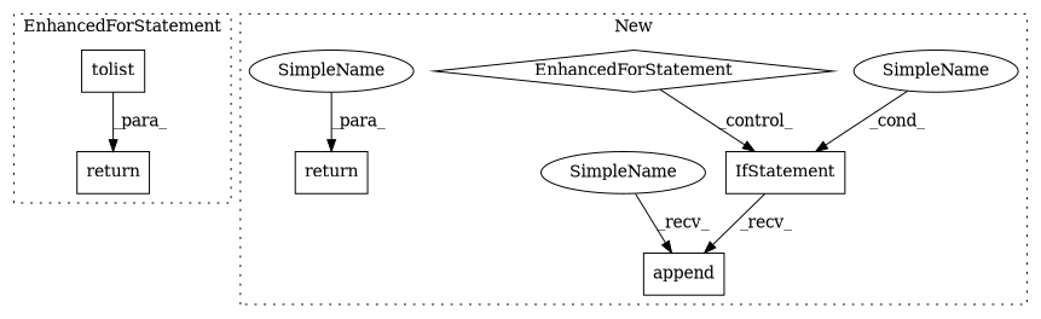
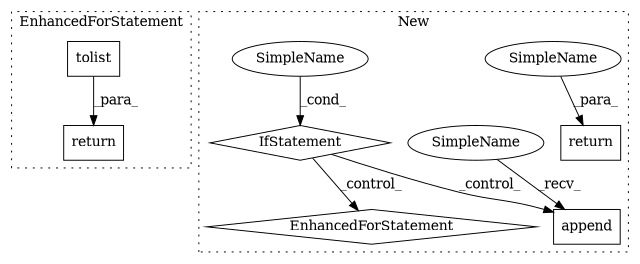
  digraph {
    node [a=42 l=10 shape=box]
    n1 [a=32 l=8 label=tolist s=1175]
    n2 [a=41 l=7 label=return s=1149]
    n3 [a=32 l="7,1" label=append s="1704,1722"]
-   n4 [a=25 l="4,2" label=IfStatement s="1545,1559"]
+   n4 [a=25 l="4,2" label=IfStatement s="1545,1559" shape=diamond]
    n5 [a=41 l=7 label=return s=1743]
    n6 [a=70 l="121,2" label=EnhancedForStatement s="1271,1433" shape=diamond]
    n7 [label=SimpleName s=1750 shape=ellipse]
    n8 [label=SimpleName s=1693 shape=ellipse]
    n9 [label=SimpleName s=1549 shape=ellipse]
    subgraph cluster_1 {
      label=EnhancedForStatement
      style=dotted
      n1
      n2
    }
    subgraph cluster_2 {
      label=New
      style=dotted
      n3
      n4
      n5
      n6
      n7
      n8
      n9
    }
    n1 -> n2 [label=_para_]
-   n4 -> n3 [label=_recv_]
-   n6 -> n4 [label=_control_]
+   n4 -> n3 [label=_control_]
+   n4 -> n6 [label=_control_]
    n7 -> n5 [label=_para_]
    n8 -> n3 [label=_recv_]
    n9 -> n4 [label=_cond_]
  }
